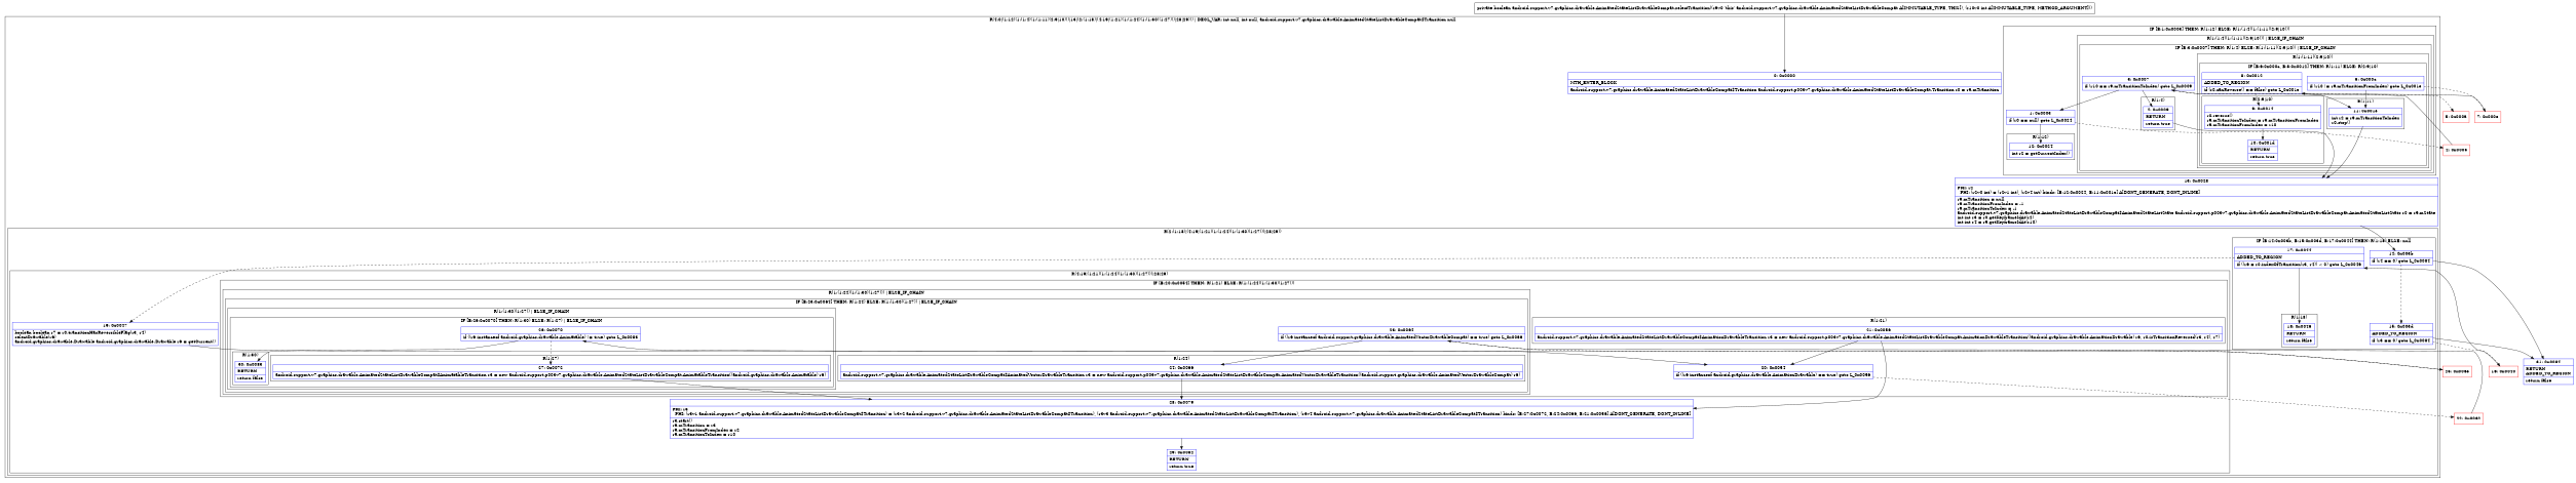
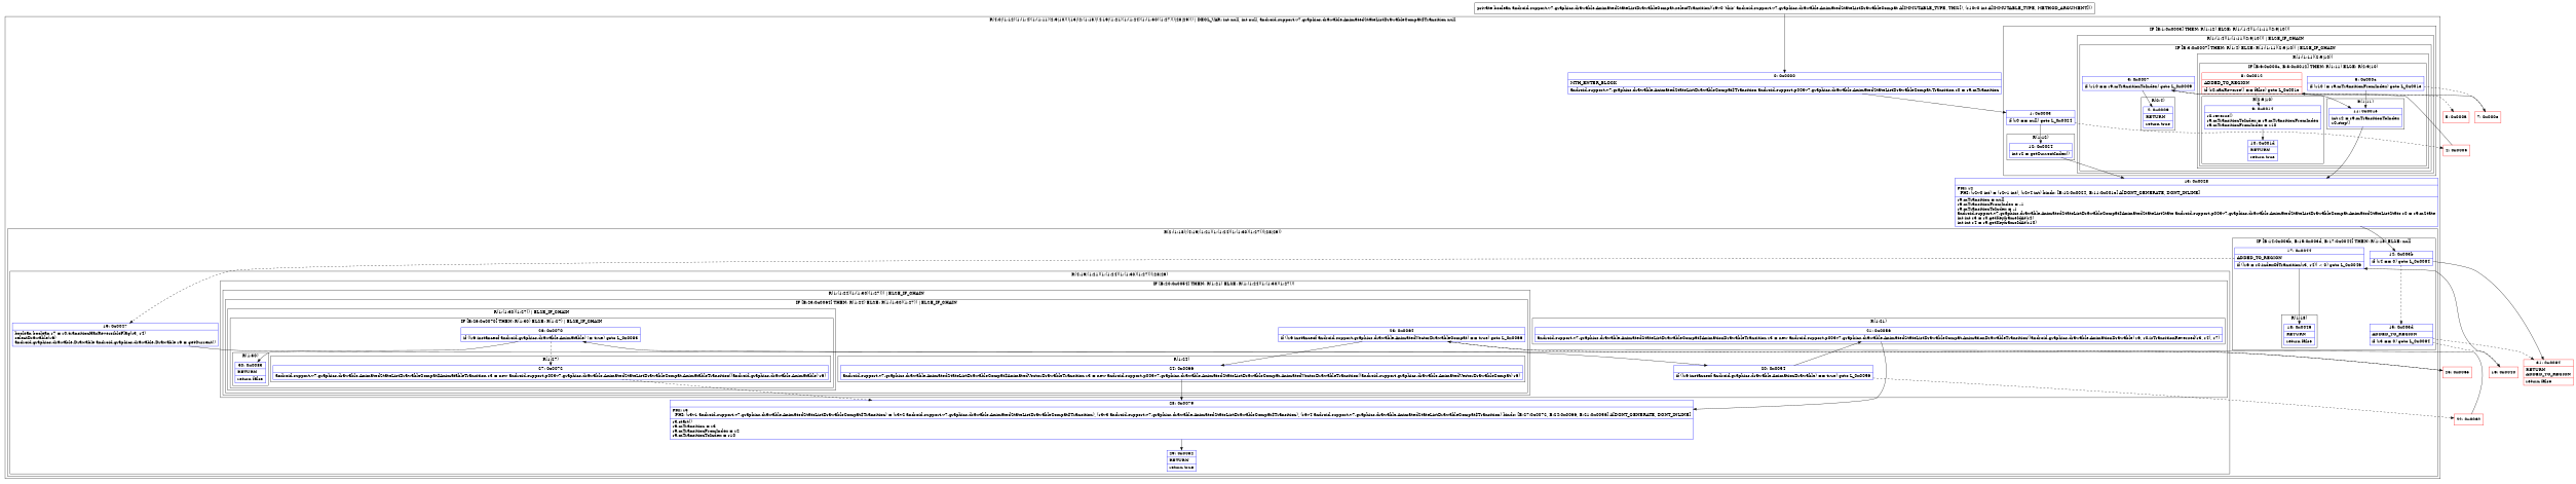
  digraph {
    node [color=blue shape=record]
    n1 [label="{12\:\ 0x0024|int r2 = getCurrentIndex()\l}"]
    n2 [label="{4\:\ 0x0009|RETURN\l|return true\l}"]
    n3 [label="{11\:\ 0x001e|int r2 = r9.mTransitionToIndex\lr0.stop()\l}"]
    n4 [label="{9\:\ 0x0014|r0.reverse()\lr9.mTransitionToIndex = r9.mTransitionFromIndex\lr9.mTransitionFromIndex = r10\l}"]
    n5 [label="{10\:\ 0x001d|RETURN\l|return true\l}"]
    n6 [label="{6\:\ 0x000c|if (r10 != r9.mTransitionFromIndex) goto L_0x001e\l}"]
-   n7 [label="{8\:\ 0x0012|ADDED_TO_REGION\l|if (r0.canReverse() == false) goto L_0x001e\l}"]
+   n7 [color=red label="{8\:\ 0x0012|ADDED_TO_REGION\l|if (r0.canReverse() == false) goto L_0x001e\l}"]
    n8 [label="{3\:\ 0x0007|if (r10 == r9.mTransitionToIndex) goto L_0x0009\l}"]
    n9 [label="{1\:\ 0x0003|if (r0 == null) goto L_0x0024\l}"]
    n10 [label="{18\:\ 0x0046|RETURN\l|return false\l}"]
    n11 [label="{14\:\ 0x003b|if (r4 == 0) goto L_0x0084\l}"]
    n12 [label="{15\:\ 0x003d|ADDED_TO_REGION\l|if (r3 == 0) goto L_0x0084\l}"]
    n13 [label="{17\:\ 0x0044|ADDED_TO_REGION\l|if ((r6 = r0.indexOfTransition(r3, r4)) \< 0) goto L_0x0046\l}"]
    n14 [label="{21\:\ 0x0056|android.support.v7.graphics.drawable.AnimatedStateListDrawableCompat$AnimationDrawableTransition r3 = new android.support.p003v7.graphics.drawable.AnimatedStateListDrawableCompat.AnimationDrawableTransition((android.graphics.drawable.AnimationDrawable) r6, r0.isTransitionReversed(r3, r4), r7)\l}"]
    n15 [label="{24\:\ 0x0066|android.support.v7.graphics.drawable.AnimatedStateListDrawableCompat$AnimatedVectorDrawableTransition r3 = new android.support.p003v7.graphics.drawable.AnimatedStateListDrawableCompat.AnimatedVectorDrawableTransition((android.support.graphics.drawable.AnimatedVectorDrawableCompat) r6)\l}"]
    n16 [label="{30\:\ 0x0083|RETURN\l|return false\l}"]
    n17 [label="{27\:\ 0x0072|android.support.v7.graphics.drawable.AnimatedStateListDrawableCompat$AnimatableTransition r3 = new android.support.p003v7.graphics.drawable.AnimatedStateListDrawableCompat.AnimatableTransition((android.graphics.drawable.Animatable) r6)\l}"]
    n18 [label="{26\:\ 0x0070|if ((r6 instanceof android.graphics.drawable.Animatable) != true) goto L_0x0083\l}"]
    n19 [label="{23\:\ 0x0064|if ((r6 instanceof android.support.graphics.drawable.AnimatedVectorDrawableCompat) == true) goto L_0x0066\l}"]
    n20 [label="{20\:\ 0x0054|if ((r6 instanceof android.graphics.drawable.AnimationDrawable) == true) goto L_0x0056\l}"]
    n21 [label="{19\:\ 0x0047|boolean boolean r7 = r0.transitionHasReversibleFlag(r3, r4)\lselectDrawable(r6)\landroid.graphics.drawable.Drawable android.graphics.drawable.Drawable r6 = getCurrent()\l}"]
    n22 [label="{28\:\ 0x0079|PHI: r3 \l  PHI: (r3v1 android.support.v7.graphics.drawable.AnimatedStateListDrawableCompat$Transition) = (r3v2 android.support.v7.graphics.drawable.AnimatedStateListDrawableCompat$Transition), (r3v3 android.support.v7.graphics.drawable.AnimatedStateListDrawableCompat$Transition), (r3v4 android.support.v7.graphics.drawable.AnimatedStateListDrawableCompat$Transition) binds: [B:27:0x0072, B:24:0x0066, B:21:0x0056] A[DONT_GENERATE, DONT_INLINE]\l|r3.start()\lr9.mTransition = r3\lr9.mTransitionFromIndex = r2\lr9.mTransitionToIndex = r10\l}"]
    n23 [label="{29\:\ 0x0082|RETURN\l|return true\l}"]
    n24 [label="{0\:\ 0x0000|MTH_ENTER_BLOCK\l|android.support.v7.graphics.drawable.AnimatedStateListDrawableCompat$Transition android.support.p003v7.graphics.drawable.AnimatedStateListDrawableCompat.Transition r0 = r9.mTransition\l}"]
    n25 [label="{13\:\ 0x0028|PHI: r2 \l  PHI: (r2v0 int) = (r2v1 int), (r2v4 int) binds: [B:12:0x0024, B:11:0x001e] A[DONT_GENERATE, DONT_INLINE]\l|r9.mTransition = null\lr9.mTransitionFromIndex = \-1\lr9.mTransitionToIndex = \-1\landroid.support.v7.graphics.drawable.AnimatedStateListDrawableCompat$AnimatedStateListState android.support.p003v7.graphics.drawable.AnimatedStateListDrawableCompat.AnimatedStateListState r0 = r9.mState\lint int r3 = r0.getKeyframeIdAt(r2)\lint int r4 = r9.getKeyframeIdAt(r10)\l}"]
    n26 [color=red label="{7\:\ 0x000e}"]
    n27 [color=red label="{5\:\ 0x000a}"]
    n28 [color=red label="{2\:\ 0x0005}"]
-   n29 [label="{31\:\ 0x0084|RETURN\lADDED_TO_REGION\l|return false\l}"]
+   n29 [color=red label="{31\:\ 0x0084|RETURN\lADDED_TO_REGION\l|return false\l}"]
    n30 [color=red label="{16\:\ 0x0040}"]
    n31 [color=red label="{25\:\ 0x006e}"]
    n32 [color=red label="{22\:\ 0x0062}"]
    n33 [label="{private boolean android.support.v7.graphics.drawable.AnimatedStateListDrawableCompat.selectTransition((r9v0 'this' android.support.v7.graphics.drawable.AnimatedStateListDrawableCompat A[IMMUTABLE_TYPE, THIS]), (r10v0 int A[IMMUTABLE_TYPE, METHOD_ARGUMENT])) }" color=""]
    subgraph cluster_1 {
      label="R(4:0|(1:12)(1:(1:4)(1:(1:11)(2:9|10)))|13|(2:(1:18)|(4:19|(1:21)(1:(1:24)(1:(1:30)(1:27)))|28|29))) | DECL_VAR: int null, int null, android.support.v7.graphics.drawable.AnimatedStateListDrawableCompat$Transition null\l"
      n24
      n25
      subgraph cluster_2 {
        label="IF [B:1:0x0003] THEN: R(1:12) ELSE: R(1:(1:4)(1:(1:11)(2:9|10)))"
        n9
        subgraph cluster_3 {
          label="R(1:12)"
          n1
        }
        subgraph cluster_4 {
          label="R(1:(1:4)(1:(1:11)(2:9|10))) | ELSE_IF_CHAIN\l"
          subgraph cluster_5 {
            label="IF [B:3:0x0007] THEN: R(1:4) ELSE: R(1:(1:11)(2:9|10)) | ELSE_IF_CHAIN\l"
            n8
            subgraph cluster_6 {
-             label="R(1:4)"
+             label="R(0:4)"
              n2
            }
            subgraph cluster_7 {
              label="R(1:(1:11)(2:9|10))"
              subgraph cluster_8 {
                label="IF [B:6:0x000c, B:8:0x0012] THEN: R(1:11) ELSE: R(2:9|10)"
                n6
                n7
                subgraph cluster_9 {
                  label="R(1:11)"
                  n3
                }
                subgraph cluster_10 {
                  label="R(2:9|10)"
                  n4
                  n5
                }
              }
            }
          }
        }
      }
      subgraph cluster_11 {
        label="R(2:(1:18)|(4:19|(1:21)(1:(1:24)(1:(1:30)(1:27)))|28|29))"
        subgraph cluster_12 {
          label="IF [B:14:0x003b, B:15:0x003d, B:17:0x0044] THEN: R(1:18) ELSE: null"
          n11
          n12
          n13
          subgraph cluster_13 {
            label="R(1:18)"
            n10
          }
        }
        subgraph cluster_14 {
          label="R(4:19|(1:21)(1:(1:24)(1:(1:30)(1:27)))|28|29)"
          n21
          n22
          n23
          subgraph cluster_15 {
            label="IF [B:20:0x0054] THEN: R(1:21) ELSE: R(1:(1:24)(1:(1:30)(1:27)))"
            n20
            subgraph cluster_16 {
              label="R(1:21)"
              n14
            }
            subgraph cluster_17 {
              label="R(1:(1:24)(1:(1:30)(1:27))) | ELSE_IF_CHAIN\l"
              subgraph cluster_18 {
                label="IF [B:23:0x0064] THEN: R(1:24) ELSE: R(1:(1:30)(1:27)) | ELSE_IF_CHAIN\l"
                n19
                subgraph cluster_19 {
                  label="R(1:24)"
                  n15
                }
                subgraph cluster_20 {
                  label="R(1:(1:30)(1:27)) | ELSE_IF_CHAIN\l"
                  subgraph cluster_21 {
                    label="IF [B:26:0x0070] THEN: R(1:30) ELSE: R(1:27) | ELSE_IF_CHAIN\l"
                    n18
                    subgraph cluster_22 {
                      label="R(1:30)"
                      n16
                    }
                    subgraph cluster_23 {
                      label="R(1:27)"
                      n17
                    }
                  }
                }
              }
            }
          }
        }
      }
    }
-   n2 -> n25
+   n1 -> n25
    n3 -> n25
    n4 -> n5
    n6 -> n3
    n6 -> n26 [style=dashed]
    n7 -> n3
    n7 -> n4 [style=dashed]
    n8 -> n2
    n8 -> n27 [style=dashed]
    n9 -> n1
    n9 -> n28 [style=dashed]
    n11 -> n12 [style=dashed]
    n11 -> n29
-   n12 -> n29
+   n12 -> n29 [style=dashed]
    n12 -> n30 [style=dashed]
    n13 -> n10
    n13 -> n21 [style=dashed]
    n14 -> n22
    n15 -> n22
-   n17 -> n22
+   n17 -> n22 [style=dashed]
    n18 -> n16
    n18 -> n17 [style=dashed]
    n19 -> n15
    n19 -> n31 [style=dashed]
-   n14 -> n20
+   n20 -> n14
    n20 -> n32 [style=dashed]
    n21 -> n20
    n22 -> n23
-   n8 -> n9
+   n24 -> n9
    n25 -> n11
    n26 -> n7
    n28 -> n8
    n30 -> n13
    n31 -> n18
    n32 -> n19
    n33 -> n24
  }
